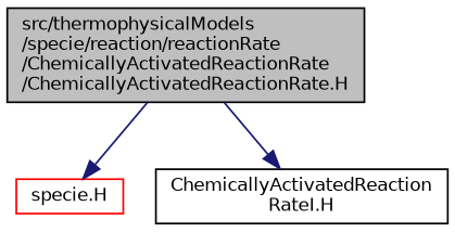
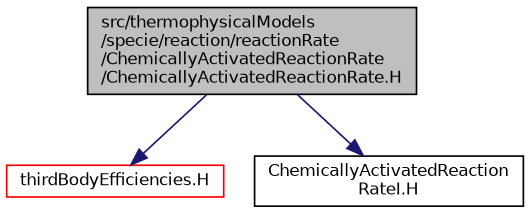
  digraph {
    node [color=black fontname=Helvetica fontsize=10 shape=record]
    edge [color=midnightblue fontname=Helvetica fontsize=10 labelfontname=Helvetica labelfontsize=10 style=solid]
    n1 [fillcolor=grey75 fontcolor=black height=0.2 label="src/thermophysicalModels\l/specie/reaction/reactionRate\l/ChemicallyActivatedReactionRate\l/ChemicallyActivatedReactionRate.H" style=filled width=0.4]
-   n2 [color=red height=0.2 label="specie.H" width=0.4]
+   n2 [color=red height=0.2 label="thirdBodyEfficiencies.H" width=0.4]
    n3 [height=0.2 label="ChemicallyActivatedReaction\lRateI.H" width=0.4]
    n1 -> n2
    n1 -> n3
  }
